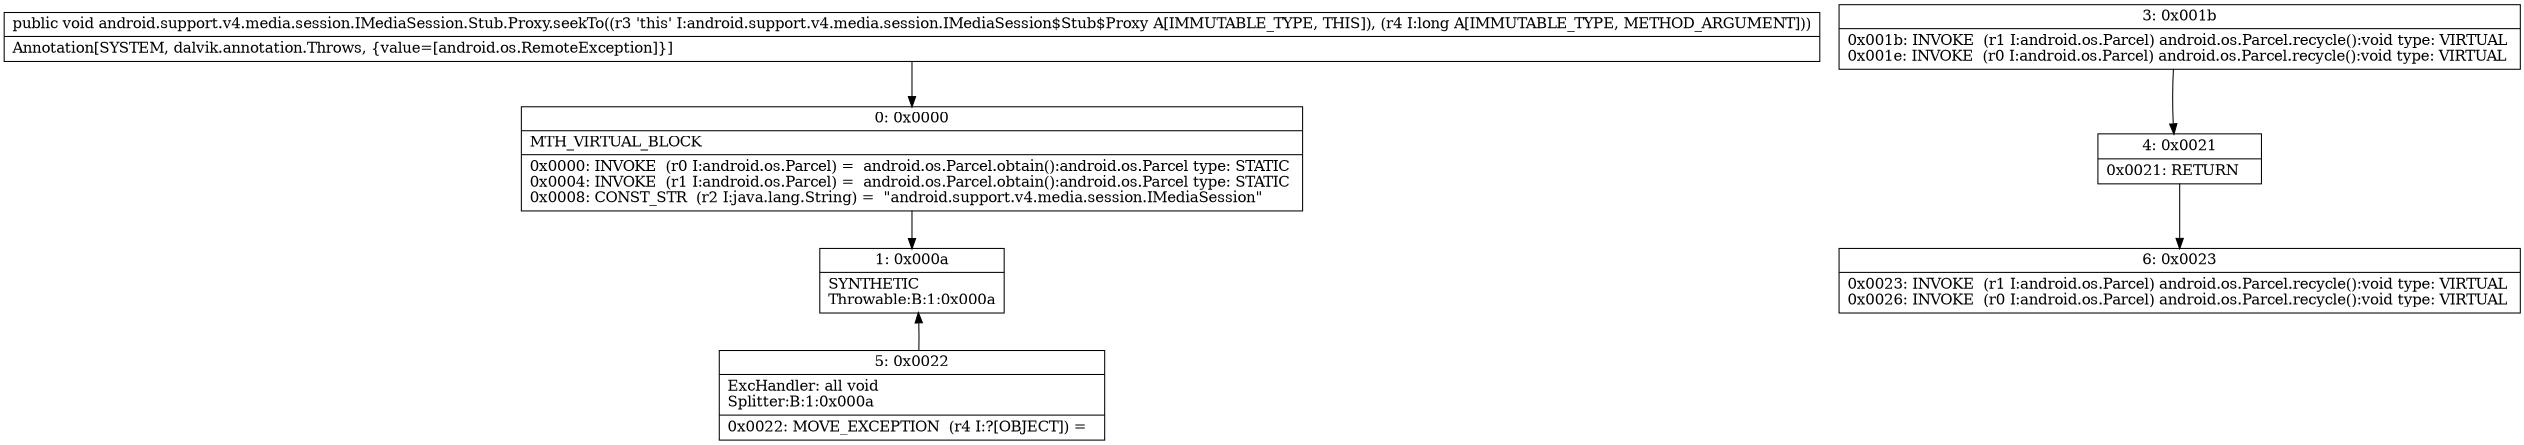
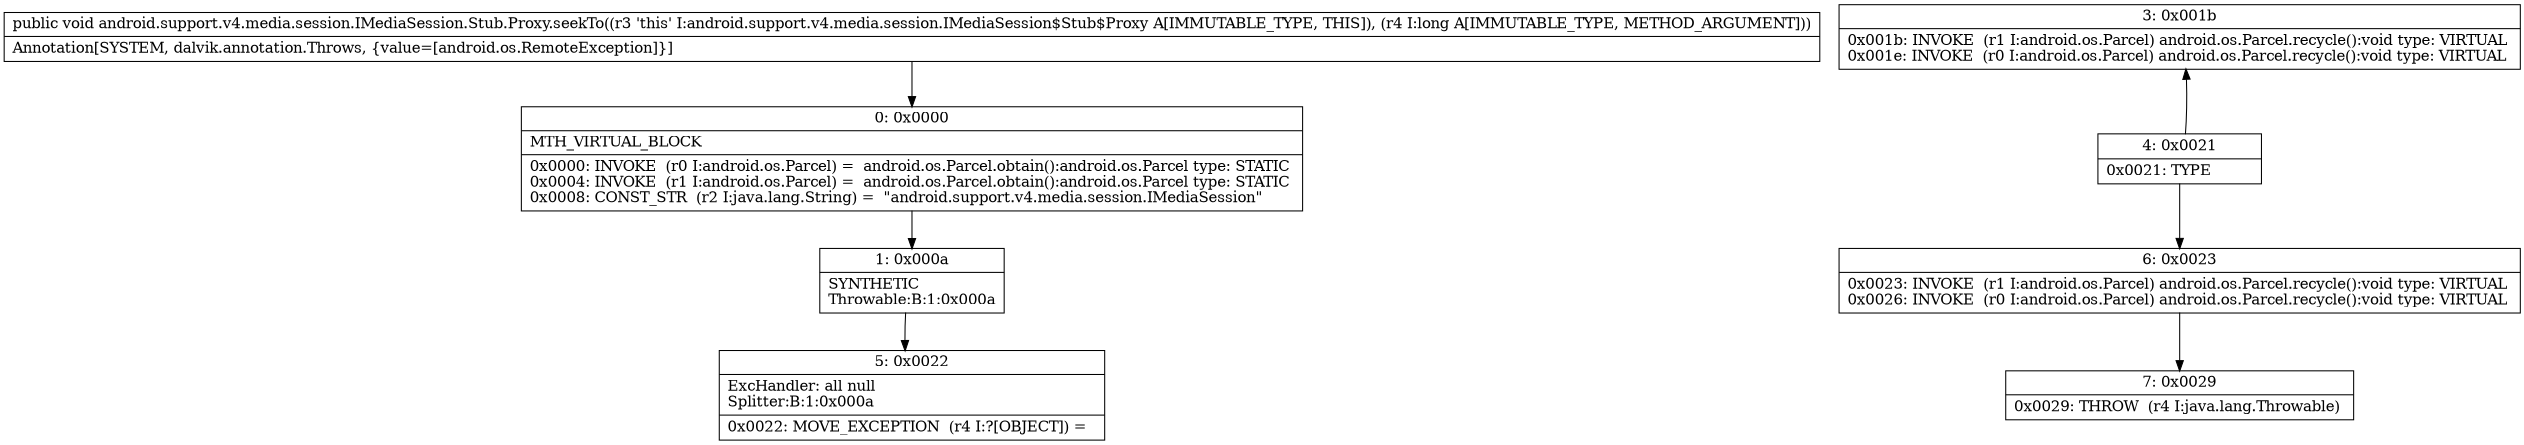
  digraph {
    node [shape=record]
    n1 [label="{0\:\ 0x0000|MTH_VIRTUAL_BLOCK\l|0x0000: INVOKE  (r0 I:android.os.Parcel) =  android.os.Parcel.obtain():android.os.Parcel type: STATIC \l0x0004: INVOKE  (r1 I:android.os.Parcel) =  android.os.Parcel.obtain():android.os.Parcel type: STATIC \l0x0008: CONST_STR  (r2 I:java.lang.String) =  \"android.support.v4.media.session.IMediaSession\" \l}"]
    n2 [label="{1\:\ 0x000a|SYNTHETIC\lThrowable:B:1:0x000a\l}"]
-   n3 [label="{5\:\ 0x0022|ExcHandler: all void\lSplitter:B:1:0x000a\l|0x0022: MOVE_EXCEPTION  (r4 I:?[OBJECT]) =  \l}"]
+   n3 [label="{5\:\ 0x0022|ExcHandler: all null\lSplitter:B:1:0x000a\l|0x0022: MOVE_EXCEPTION  (r4 I:?[OBJECT]) =  \l}"]
    n4 [label="{3\:\ 0x001b|0x001b: INVOKE  (r1 I:android.os.Parcel) android.os.Parcel.recycle():void type: VIRTUAL \l0x001e: INVOKE  (r0 I:android.os.Parcel) android.os.Parcel.recycle():void type: VIRTUAL \l}"]
-   n5 [label="{4\:\ 0x0021|0x0021: RETURN   \l}"]
+   n5 [label="{4\:\ 0x0021|0x0021: TYPE   \l}"]
    n6 [label="{6\:\ 0x0023|0x0023: INVOKE  (r1 I:android.os.Parcel) android.os.Parcel.recycle():void type: VIRTUAL \l0x0026: INVOKE  (r0 I:android.os.Parcel) android.os.Parcel.recycle():void type: VIRTUAL \l}"]
+   n7 [label="{7\:\ 0x0029|0x0029: THROW  (r4 I:java.lang.Throwable) \l}"]
    n8 [label="{public void android.support.v4.media.session.IMediaSession.Stub.Proxy.seekTo((r3 'this' I:android.support.v4.media.session.IMediaSession$Stub$Proxy A[IMMUTABLE_TYPE, THIS]), (r4 I:long A[IMMUTABLE_TYPE, METHOD_ARGUMENT]))  | Annotation[SYSTEM, dalvik.annotation.Throws, \{value=[android.os.RemoteException]\}]\l}"]
    n1 -> n2
-   n3 -> n2
-   n4 -> n5
+   n2 -> n3
+   n5 -> n4
    n5 -> n6
+   n6 -> n7
    n8 -> n1
  }
